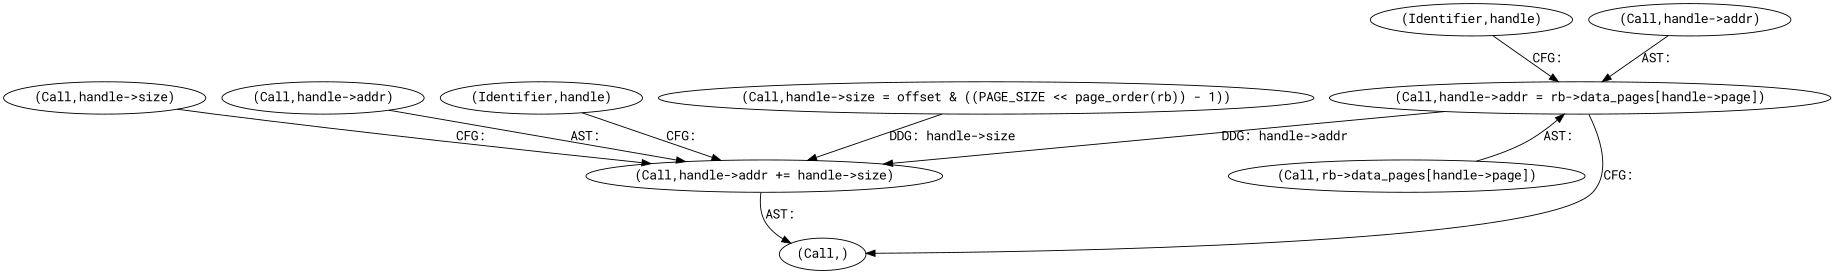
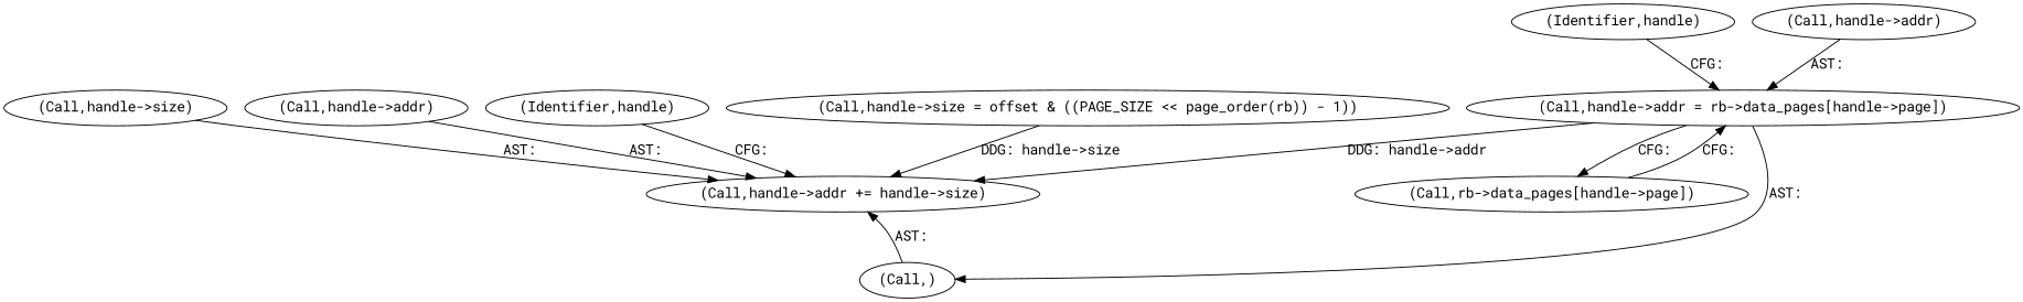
  digraph {
    fontname="Roboto Mono"
    node [fontname="Roboto Mono"]
    edge [fontname="Roboto Mono"]
    n1 [label="(Call,handle->addr = rb->data_pages[handle->page])"]
    n2 [label="(Call,handle->addr += handle->size)"]
    n3 [label="(Call,rb->data_pages[handle->page])"]
    n4 [label="(Call,)"]
    n5 [label="(Call,handle->size)"]
    n6 [label="(Call,handle->addr)"]
    n7 [label="(Identifier,handle)"]
    n8 [label="(Identifier,handle)"]
    n9 [label="(Call,handle->addr)"]
    n10 [label="(Call,handle->size = offset & ((PAGE_SIZE << page_order(rb)) - 1))"]
    n1 -> n2 [label="DDG: handle->addr"]
-   n1 -> n4 [label="CFG: "]
-   n2 -> n4 [label="AST: "]
-   n3 -> n1 [label="AST: "]
-   n5 -> n2 [label="CFG: "]
+   n1 -> n3 [label="CFG: "]
+   n1 -> n4 [label="AST: "]
+   n4 -> n2 [label="AST: "]
+   n3 -> n1 [label="CFG: "]
+   n5 -> n2 [label="AST: "]
    n6 -> n2 [label="AST: "]
    n7 -> n1 [label="CFG: "]
    n8 -> n2 [label="CFG: "]
    n9 -> n1 [label="AST: "]
    n10 -> n2 [label="DDG: handle->size"]
  }
